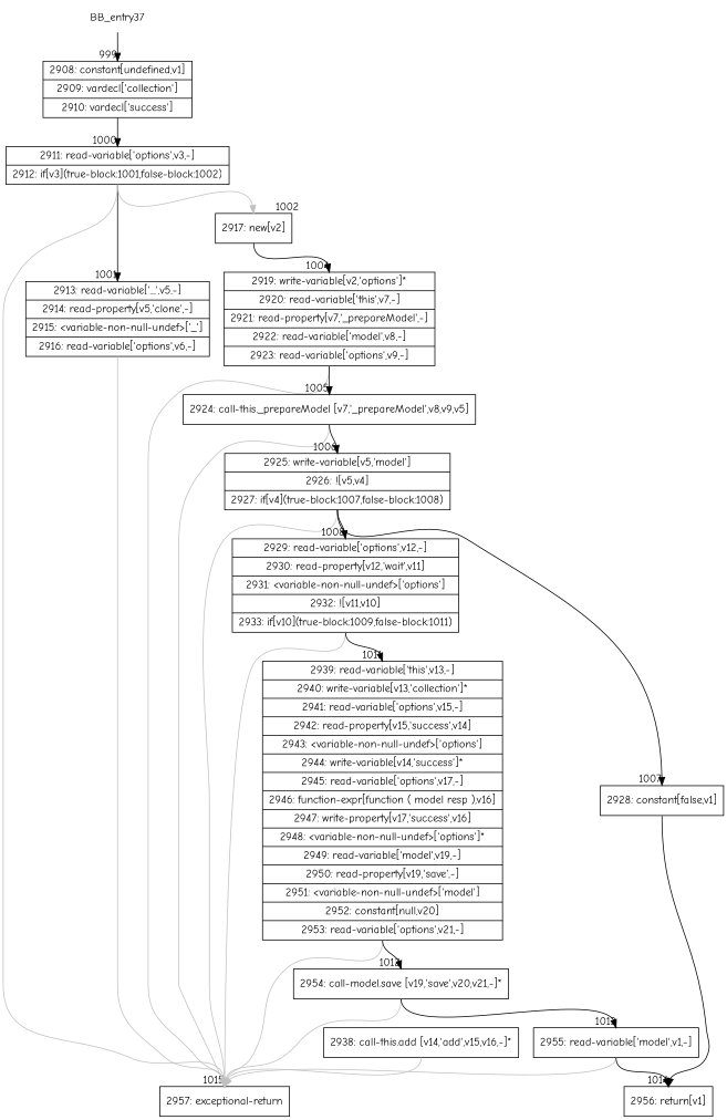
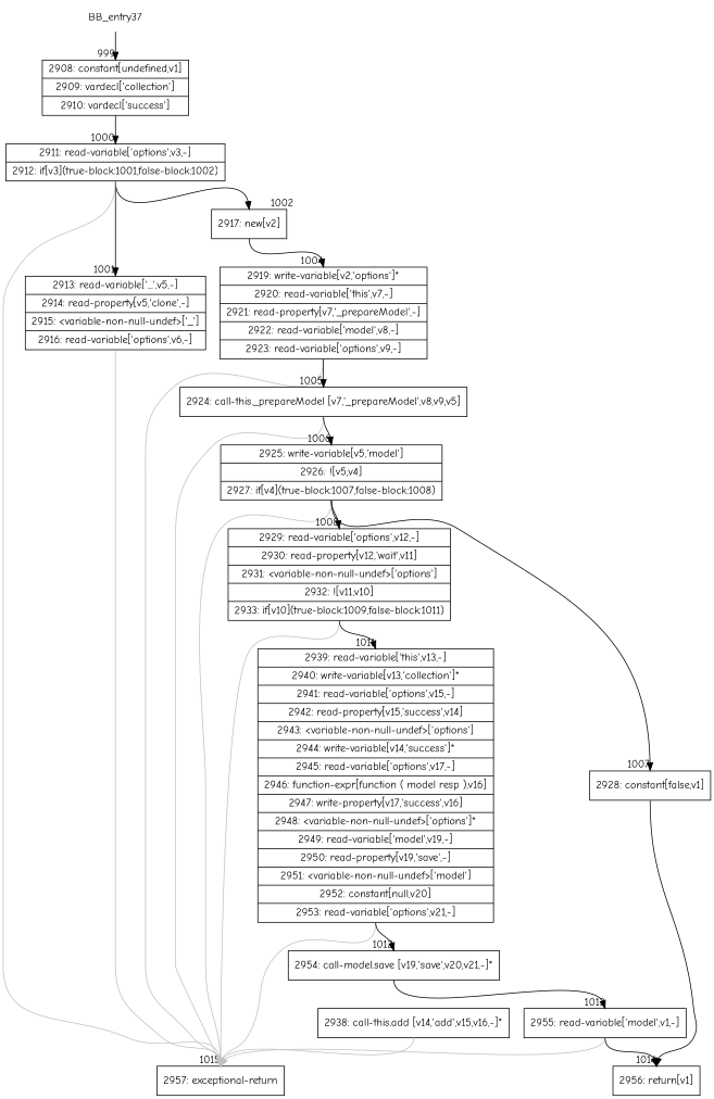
  digraph {
    fontname="Comic Neue"
    rankdir=TD
    node [fontname="Comic Neue" shape=record]
    edge [fontname="Comic Neue" headport=n tailport=s]
    n1 [label=BB_entry37 shape=none]
    n2 [label="{2908: constant[undefined,v1]|2909: vardecl['collection']|2910: vardecl['success']}"]
    n3 [label="{2911: read-variable['options',v3,-]|2912: if[v3](true-block:1001,false-block:1002)}"]
    n4 [label="{2913: read-variable['_',v5,-]|2914: read-property[v5,'clone',-]|2915: \<variable-non-null-undef\>['_']|2916: read-variable['options',v6,-]}"]
    n5 [label="{2917: new[v2]}"]
    n6 [label="{2957: exceptional-return}"]
    n7 [label="{2919: write-variable[v2,'options']*|2920: read-variable['this',v7,-]|2921: read-property[v7,'_prepareModel',-]|2922: read-variable['model',v8,-]|2923: read-variable['options',v9,-]}"]
    n8 [label="{2924: call-this._prepareModel [v7,'_prepareModel',v8,v9,v5]}"]
    n9 [label="{2925: write-variable[v5,'model']|2926: ![v5,v4]|2927: if[v4](true-block:1007,false-block:1008)}"]
    n10 [label="{2928: constant[false,v1]}"]
    n11 [label="{2929: read-variable['options',v12,-]|2930: read-property[v12,'wait',v11]|2931: \<variable-non-null-undef\>['options']|2932: ![v11,v10]|2933: if[v10](true-block:1009,false-block:1011)}"]
    n12 [label="{2956: return[v1]}"]
    n13 [label="{2939: read-variable['this',v13,-]|2940: write-variable[v13,'collection']*|2941: read-variable['options',v15,-]|2942: read-property[v15,'success',v14]|2943: \<variable-non-null-undef\>['options']|2944: write-variable[v14,'success']*|2945: read-variable['options',v17,-]|2946: function-expr[function ( model resp ),v16]|2947: write-property[v17,'success',v16]|2948: \<variable-non-null-undef\>['options']*|2949: read-variable['model',v19,-]|2950: read-property[v19,'save',-]|2951: \<variable-non-null-undef\>['model']|2952: constant[null,v20]|2953: read-variable['options',v21,-]}"]
    n14 [label="{2954: call-model.save [v19,'save',v20,v21,-]*}"]
    n15 [label="{2938: call-this.add [v14,'add',v15,v16,-]*}"]
    n16 [label="{2955: read-variable['model',v1,-]}"]
    n1 -> n2 [headlabel="    999"]
    n2 -> n3 [headlabel="      1000"]
    n3 -> n4 [headlabel="      1001"]
-   n3 -> n5 [headlabel="      1002" color=gray]
+   n3 -> n5 [headlabel="      1002"]
    n3 -> n6 [color=gray headlabel="      1015"]
    n4 -> n6 [color=gray]
    n5 -> n7 [headlabel="      1004"]
    n7 -> n6 [color=gray]
    n7 -> n8 [headlabel="      1005"]
    n8 -> n6 [color=gray]
    n8 -> n9 [headlabel="      1006"]
    n9 -> n6 [color=gray]
    n9 -> n10 [headlabel="      1007"]
    n9 -> n11 [headlabel="      1008"]
    n10 -> n12 [headlabel="      1014"]
    n11 -> n6 [color=gray]
    n11 -> n13 [headlabel="      1011"]
    n13 -> n6 [color=gray]
    n13 -> n14 [headlabel="      1012"]
-   n14 -> n6 [color=gray]
    n14 -> n16 [headlabel="      1013"]
    n15 -> n6 [color=gray]
    n16 -> n6 [color=gray]
    n16 -> n12
  }
